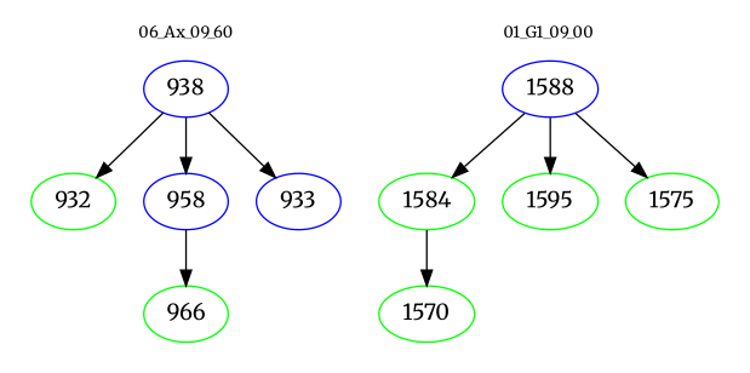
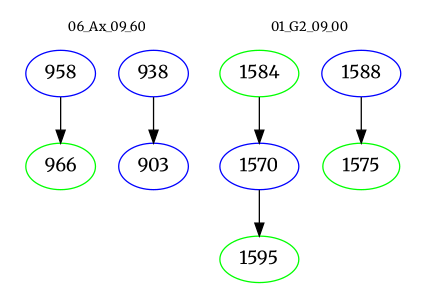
  digraph {
    fontname=Merriweather
    node [color=green fontname=Merriweather]
    edge [color=black fontname=Merriweather]
    n1 [color=blue label=938]
-   n2 [label=932]
    n3 [color=blue label=958]
-   n4 [color=blue label=933]
+   n4 [color=blue label=903]
    n5 [label=966]
    n6 [color=blue label=1588]
    n7 [label=1584]
    n8 [label=1595]
    n9 [label=1575]
-   n10 [label=1570]
+   n10 [color=blue label=1570]
    subgraph cluster_1 {
      color=white
      fontsize=10
      label="06_Ax_09_60"
      n1
-     n2
      n3
      n4
      n5
    }
    subgraph cluster_2 {
      color=white
      fontsize=10
-     label="01_G1_09_00"
+     label="01_G2_09_00"
      n6
      n7
      n8
      n9
      n10
    }
-   n1 -> n2
-   n1 -> n3
    n1 -> n4
    n3 -> n5
-   n6 -> n7
-   n6 -> n8
+   n10 -> n8
    n6 -> n9
    n7 -> n10
  }
